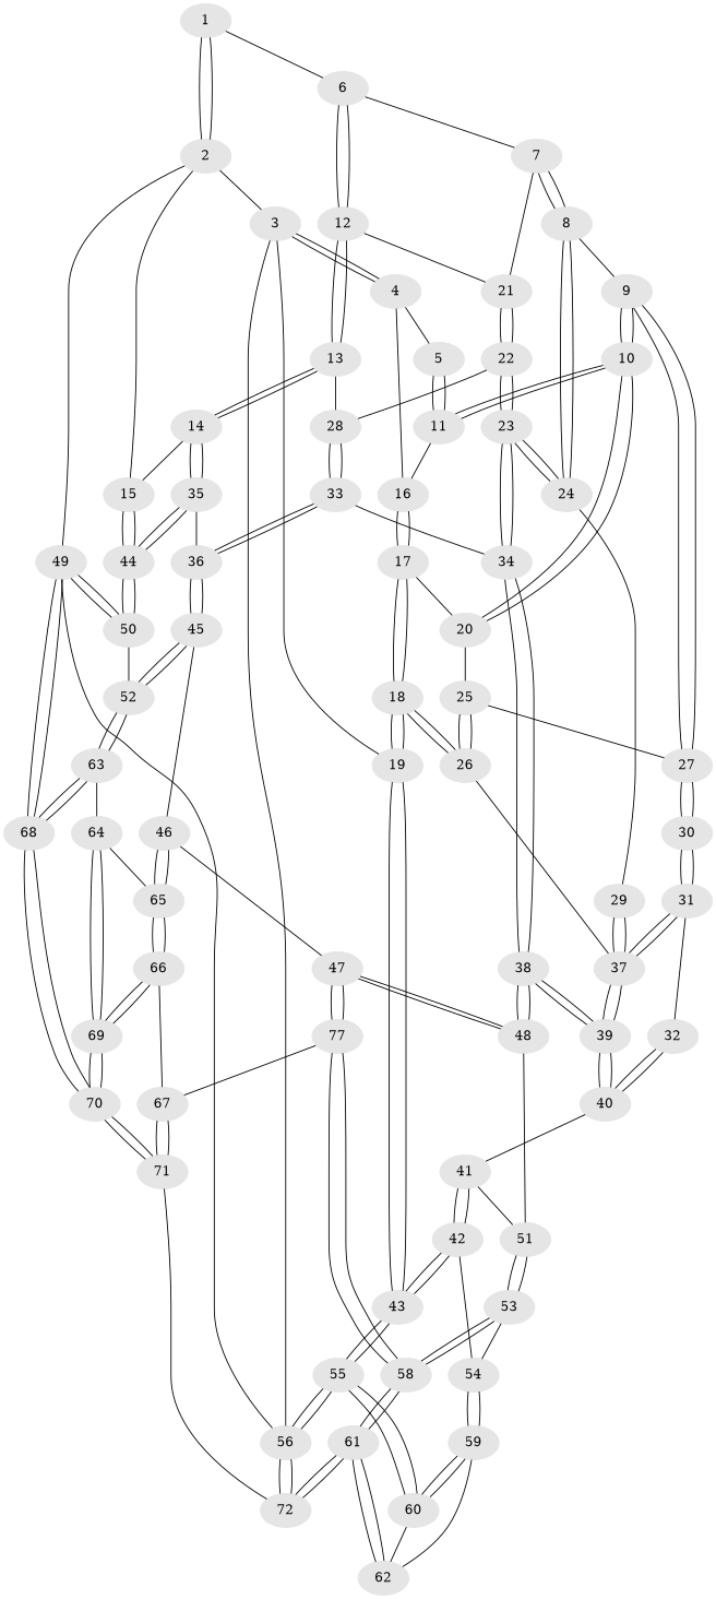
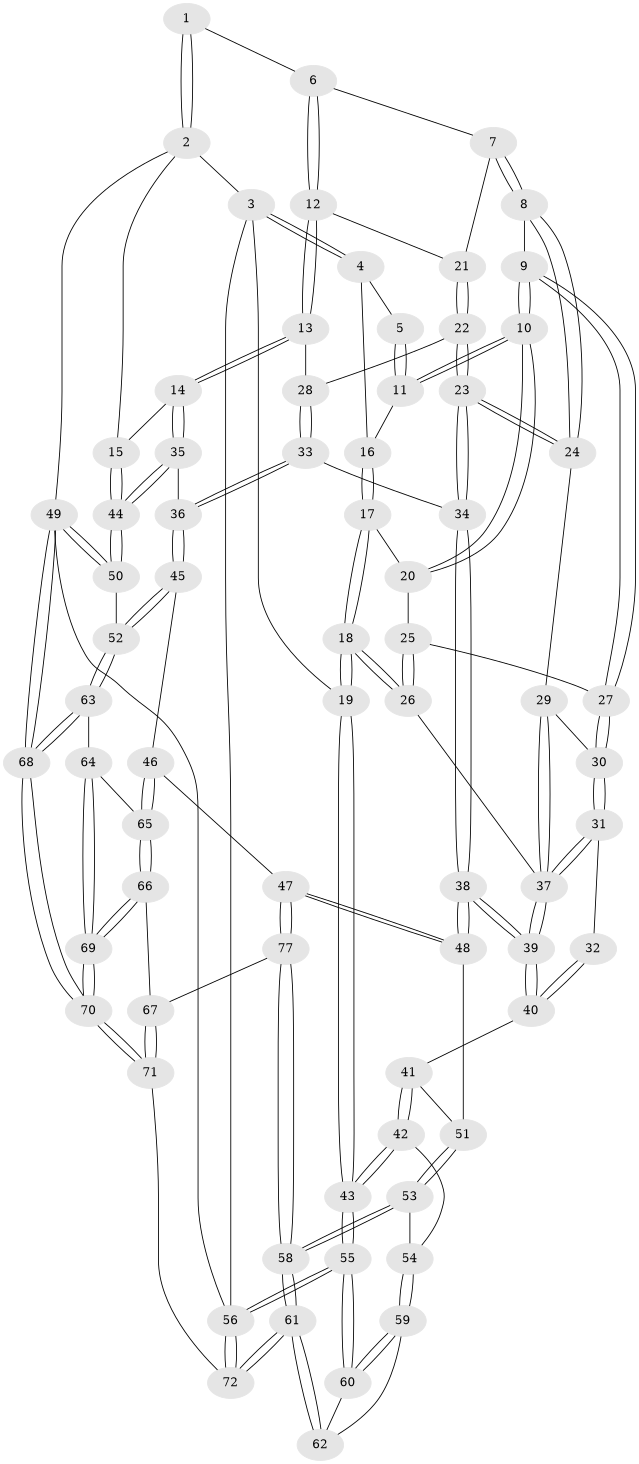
  graph {
    node [color=gray90 style=filled]
    1
    2
    6
    3
    15
    49
    7
    12
    4
    19
    56
    44
    50
    68
    5
    16
    43
    72
    11
    17
    8
    21
    13
    9
    24
    22
    10
    27
    29
    20
    30
    25
    14
    28
    35
    33
    36
    18
    26
    37
    55
    23
    34
    38
    32
    40
    31
    39
    41
    45
    48
    46
    52
    51
    42
    54
    53
    59
    60
    47
    65
    63
    n63 [label=77]
    66
    58
    67
    70
    64
    61
    62
    71
    69
    1 -- 2
    1 -- 2
    1 -- 6
    2 -- 3
    2 -- 15
    2 -- 49
    6 -- 7
    6 -- 12
    6 -- 12
    3 -- 4
    3 -- 4
    3 -- 19
    3 -- 56
    15 -- 44
    15 -- 44
    49 -- 56
    49 -- 50
    49 -- 50
    49 -- 68
    49 -- 68
    7 -- 8
    7 -- 8
    7 -- 21
    12 -- 21
    12 -- 13
    12 -- 13
    4 -- 5
    4 -- 16
    19 -- 43
    19 -- 43
    56 -- 72
    56 -- 72
    44 -- 50
    44 -- 50
    50 -- 52
    68 -- 70
    68 -- 70
    5 -- 11
    5 -- 11
    16 -- 17
    16 -- 17
    43 -- 55
    43 -- 55
    11 -- 16
    17 -- 20
    17 -- 18
    17 -- 18
    8 -- 9
    8 -- 24
    8 -- 24
    21 -- 22
    21 -- 22
    13 -- 14
    13 -- 14
    13 -- 28
    9 -- 10
    9 -- 10
    9 -- 27
    9 -- 27
    24 -- 29
    22 -- 28
    22 -- 23
    22 -- 23
    10 -- 11
    10 -- 11
    10 -- 20
    10 -- 20
    27 -- 30
    27 -- 30
+   29 -- 30
    29 -- 37
    29 -- 37
    20 -- 25
    30 -- 31
    30 -- 31
    25 -- 27
    25 -- 26
    25 -- 26
    14 -- 15
    14 -- 35
    14 -- 35
    28 -- 33
    28 -- 33
    35 -- 44
    35 -- 44
    35 -- 36
    33 -- 36
    33 -- 36
    33 -- 34
    36 -- 45
    36 -- 45
    18 -- 19
    18 -- 19
    18 -- 26
    18 -- 26
    26 -- 37
    37 -- 39
    37 -- 39
    55 -- 56
    55 -- 56
    55 -- 60
    55 -- 60
    23 -- 24
    23 -- 24
    23 -- 34
    23 -- 34
    34 -- 38
    34 -- 38
    38 -- 39
    38 -- 39
    38 -- 48
    38 -- 48
    32 -- 40
    32 -- 40
    40 -- 41
    31 -- 37
    31 -- 37
    31 -- 32
    39 -- 40
    39 -- 40
    41 -- 51
    41 -- 42
    41 -- 42
    45 -- 46
    45 -- 52
    45 -- 52
    48 -- 51
    46 -- 47
    46 -- 65
    46 -- 65
    52 -- 63
    52 -- 63
    51 -- 53
    51 -- 53
    42 -- 43
    42 -- 43
    42 -- 54
    54 -- 59
    54 -- 59
    53 -- 54
    53 -- 58
    53 -- 58
    59 -- 60
    59 -- 60
    59 -- 62
    60 -- 62
    47 -- 48
    47 -- 48
    47 -- n63
    47 -- n63
    65 -- 66
    65 -- 66
    63 -- 68
    63 -- 68
    63 -- 64
    n63 -- 58
    n63 -- 58
    n63 -- 67
    66 -- 67
    66 -- 69
    66 -- 69
    58 -- 61
    58 -- 61
    67 -- 71
    67 -- 71
    70 -- 71
    70 -- 71
    64 -- 65
    64 -- 69
    64 -- 69
    61 -- 72
    61 -- 72
    61 -- 62
    61 -- 62
    71 -- 72
    69 -- 70
    69 -- 70
  }
